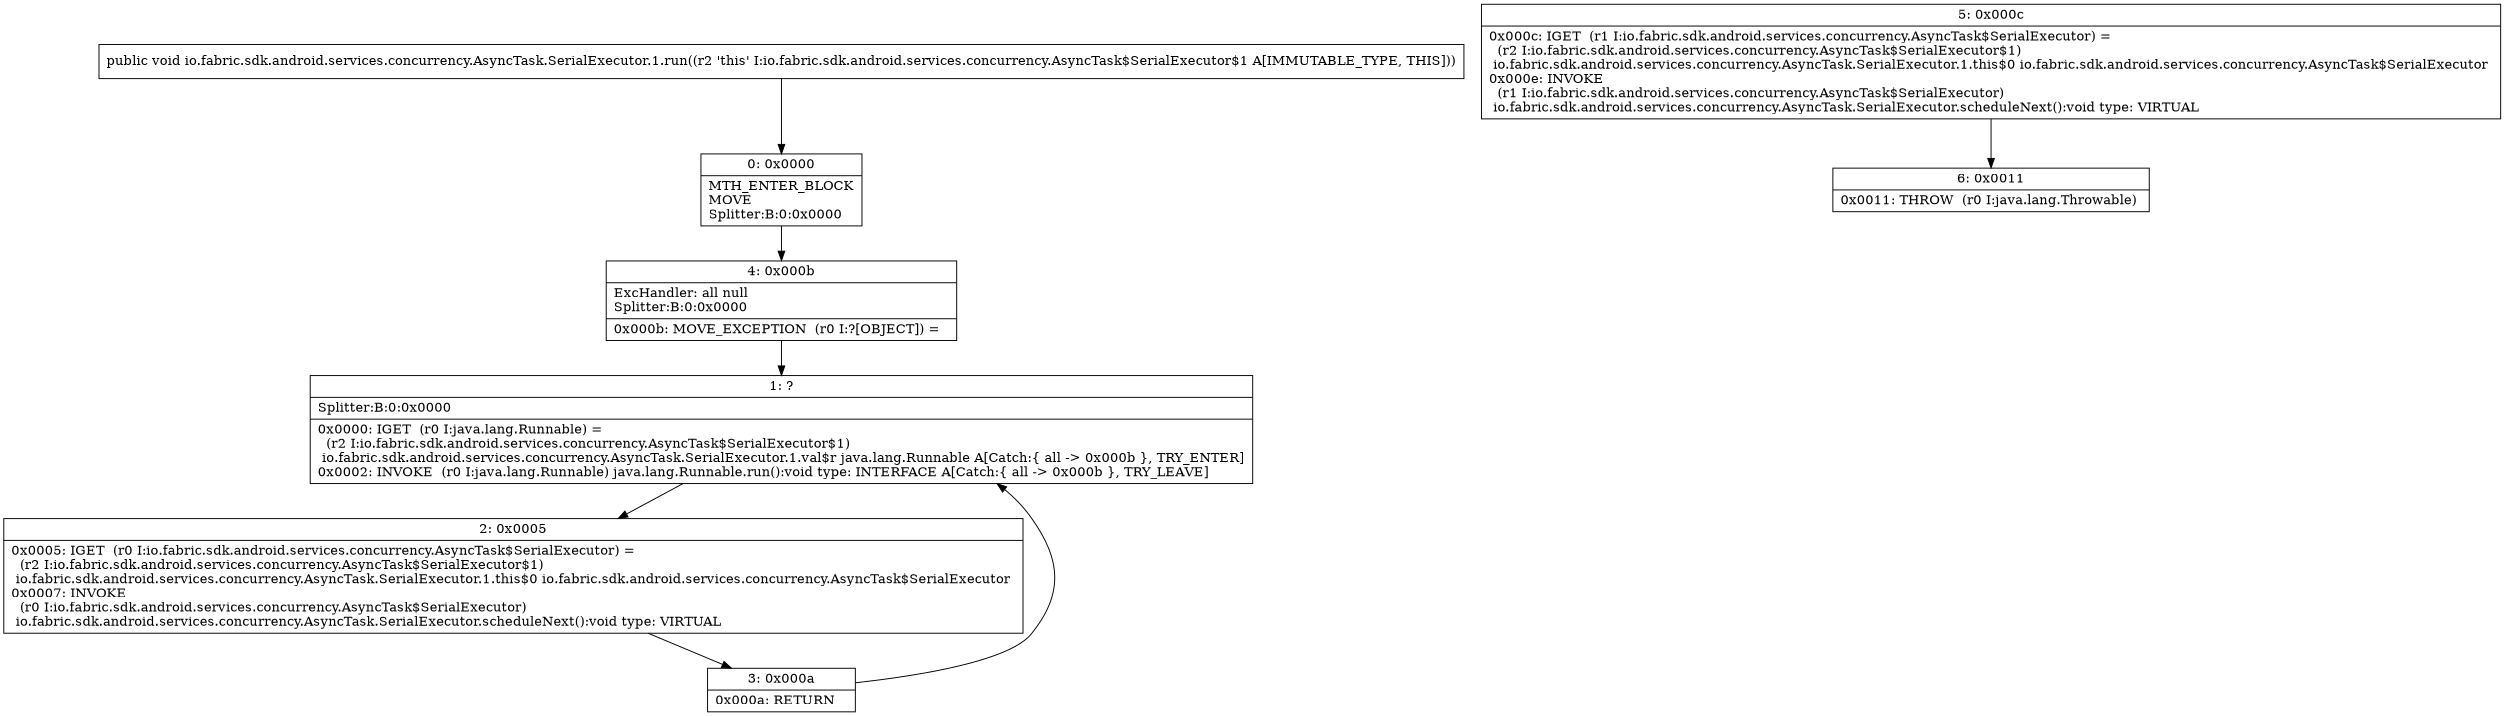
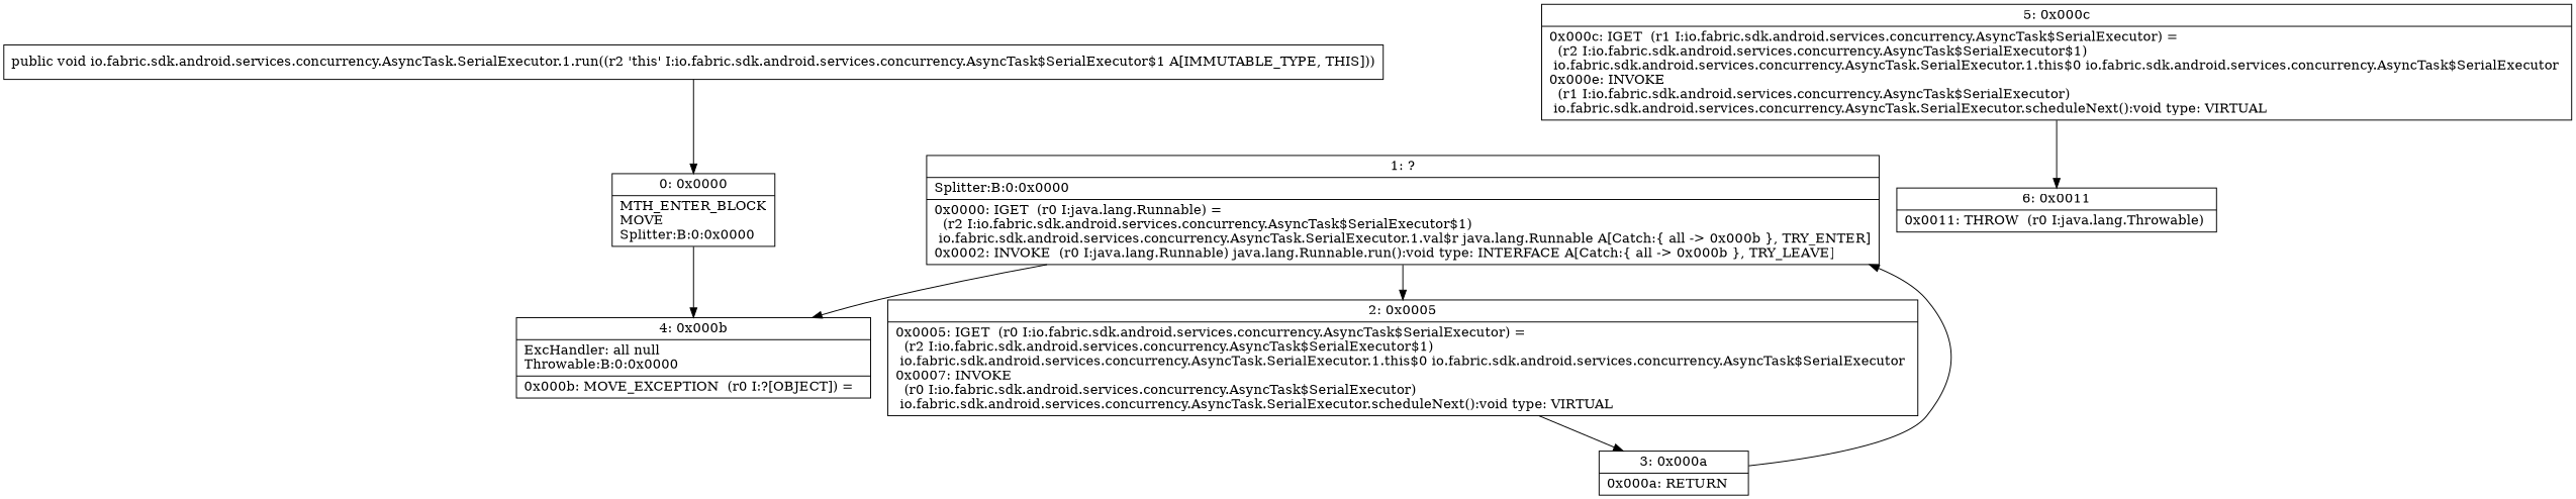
  digraph {
    node [shape=record]
    n1 [label="{0\:\ 0x0000|MTH_ENTER_BLOCK\lMOVE\lSplitter:B:0:0x0000\l}"]
-   n2 [label="{4\:\ 0x000b|ExcHandler: all null\lSplitter:B:0:0x0000\l|0x000b: MOVE_EXCEPTION  (r0 I:?[OBJECT]) =  \l}"]
+   n2 [label="{4\:\ 0x000b|ExcHandler: all null\lThrowable:B:0:0x0000\l|0x000b: MOVE_EXCEPTION  (r0 I:?[OBJECT]) =  \l}"]
    n3 [label="{1\:\ ?|Splitter:B:0:0x0000\l|0x0000: IGET  (r0 I:java.lang.Runnable) = \l  (r2 I:io.fabric.sdk.android.services.concurrency.AsyncTask$SerialExecutor$1)\l io.fabric.sdk.android.services.concurrency.AsyncTask.SerialExecutor.1.val$r java.lang.Runnable A[Catch:\{ all \-\> 0x000b \}, TRY_ENTER]\l0x0002: INVOKE  (r0 I:java.lang.Runnable) java.lang.Runnable.run():void type: INTERFACE A[Catch:\{ all \-\> 0x000b \}, TRY_LEAVE]\l}"]
    n4 [label="{2\:\ 0x0005|0x0005: IGET  (r0 I:io.fabric.sdk.android.services.concurrency.AsyncTask$SerialExecutor) = \l  (r2 I:io.fabric.sdk.android.services.concurrency.AsyncTask$SerialExecutor$1)\l io.fabric.sdk.android.services.concurrency.AsyncTask.SerialExecutor.1.this$0 io.fabric.sdk.android.services.concurrency.AsyncTask$SerialExecutor \l0x0007: INVOKE  \l  (r0 I:io.fabric.sdk.android.services.concurrency.AsyncTask$SerialExecutor)\l io.fabric.sdk.android.services.concurrency.AsyncTask.SerialExecutor.scheduleNext():void type: VIRTUAL \l}"]
    n5 [label="{3\:\ 0x000a|0x000a: RETURN   \l}"]
    n6 [label="{5\:\ 0x000c|0x000c: IGET  (r1 I:io.fabric.sdk.android.services.concurrency.AsyncTask$SerialExecutor) = \l  (r2 I:io.fabric.sdk.android.services.concurrency.AsyncTask$SerialExecutor$1)\l io.fabric.sdk.android.services.concurrency.AsyncTask.SerialExecutor.1.this$0 io.fabric.sdk.android.services.concurrency.AsyncTask$SerialExecutor \l0x000e: INVOKE  \l  (r1 I:io.fabric.sdk.android.services.concurrency.AsyncTask$SerialExecutor)\l io.fabric.sdk.android.services.concurrency.AsyncTask.SerialExecutor.scheduleNext():void type: VIRTUAL \l}"]
    n7 [label="{6\:\ 0x0011|0x0011: THROW  (r0 I:java.lang.Throwable) \l}"]
    n8 [label="{public void io.fabric.sdk.android.services.concurrency.AsyncTask.SerialExecutor.1.run((r2 'this' I:io.fabric.sdk.android.services.concurrency.AsyncTask$SerialExecutor$1 A[IMMUTABLE_TYPE, THIS])) }"]
    n1 -> n2
-   n2 -> n3
+   n3 -> n2
    n3 -> n4
    n4 -> n5
    n5 -> n3
    n6 -> n7
    n8 -> n1
  }
